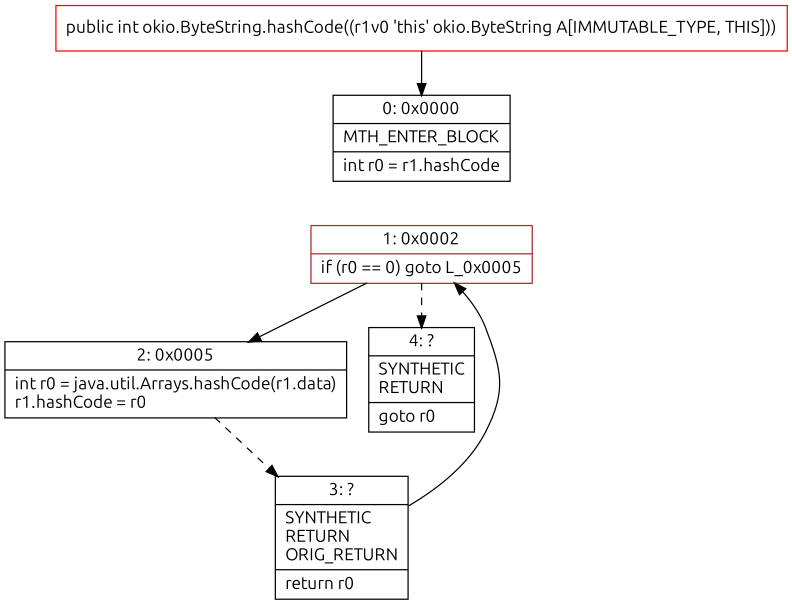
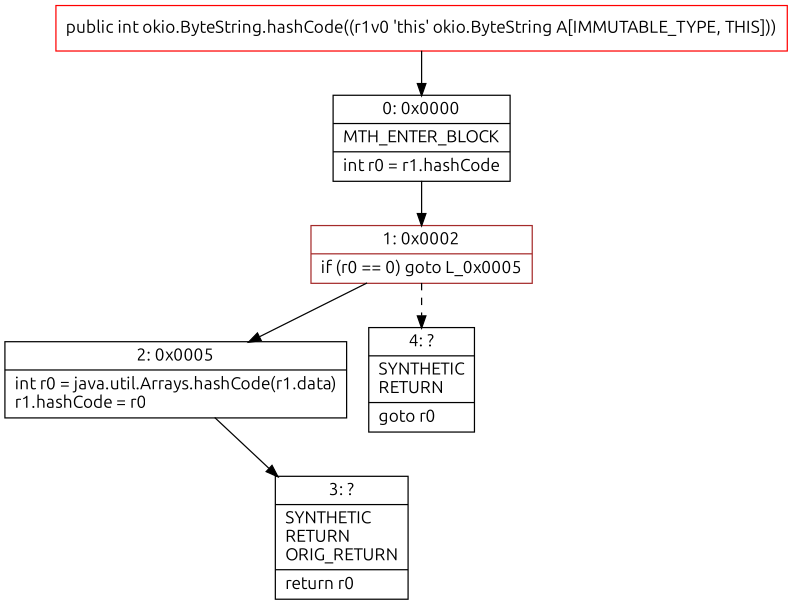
  digraph {
    fontname=Ubuntu
    node [color=black fontname=Ubuntu shape=record]
    edge [fontname=Ubuntu style=solid]
    n1 [label="{0\:\ 0x0000|MTH_ENTER_BLOCK\l|int r0 = r1.hashCode\l}"]
    n2 [color=brown label="{1\:\ 0x0002|if (r0 == 0) goto L_0x0005\l}"]
    n3 [label="{2\:\ 0x0005|int r0 = java.util.Arrays.hashCode(r1.data)\lr1.hashCode = r0\l}"]
    n4 [label="{4\:\ ?|SYNTHETIC\lRETURN\l|goto r0\l}"]
    n5 [label="{3\:\ ?|SYNTHETIC\lRETURN\lORIG_RETURN\l|return r0\l}"]
    n6 [color=red label="{public int okio.ByteString.hashCode((r1v0 'this' okio.ByteString A[IMMUTABLE_TYPE, THIS])) }"]
-   n5 -> n2
+   n1 -> n2
    n2 -> n3
    n2 -> n4 [style=dashed]
-   n3 -> n5 [style=dashed]
+   n3 -> n5
    n6 -> n1
  }
